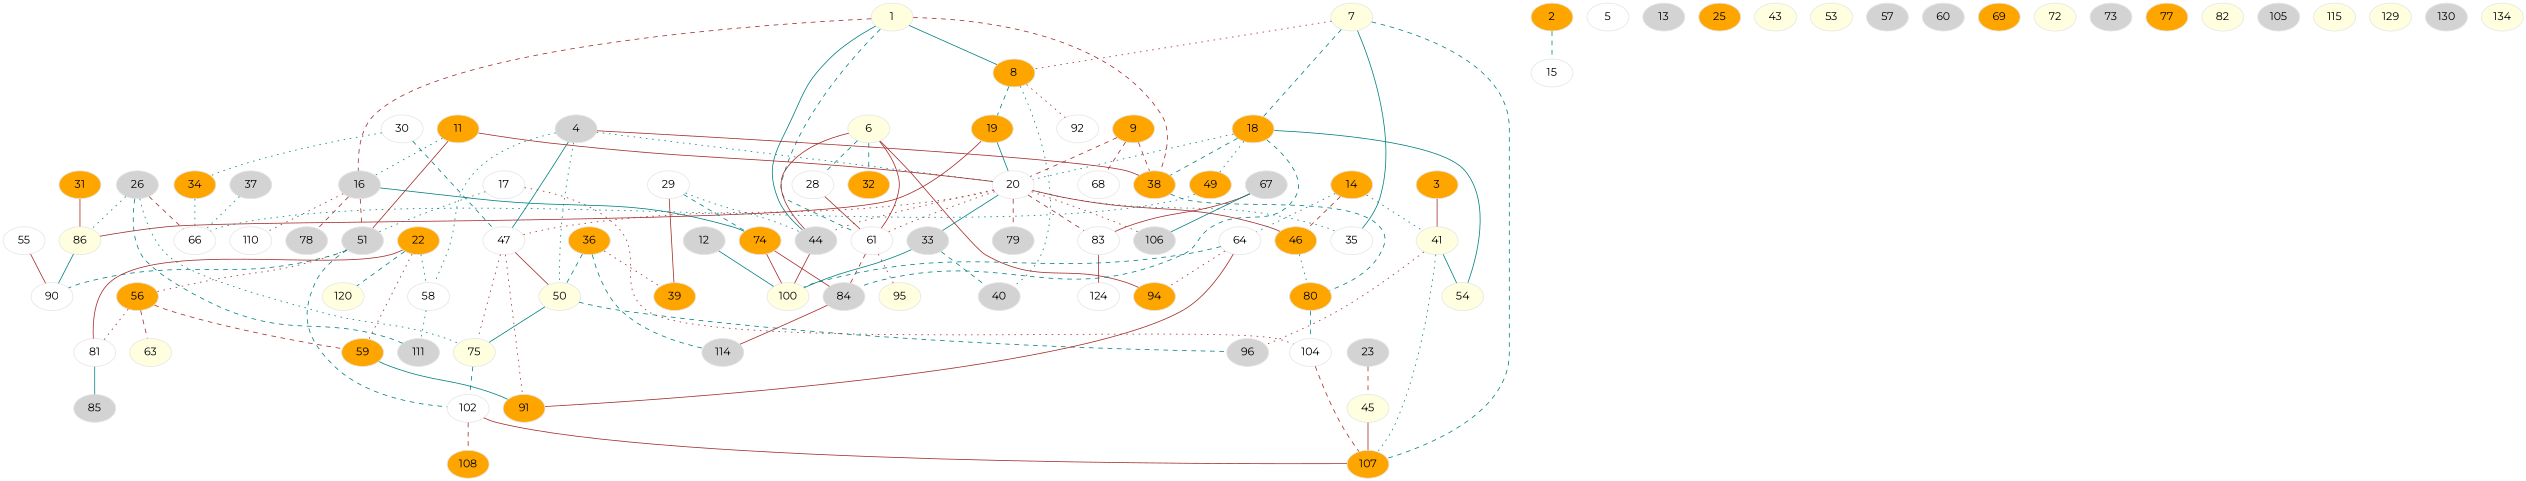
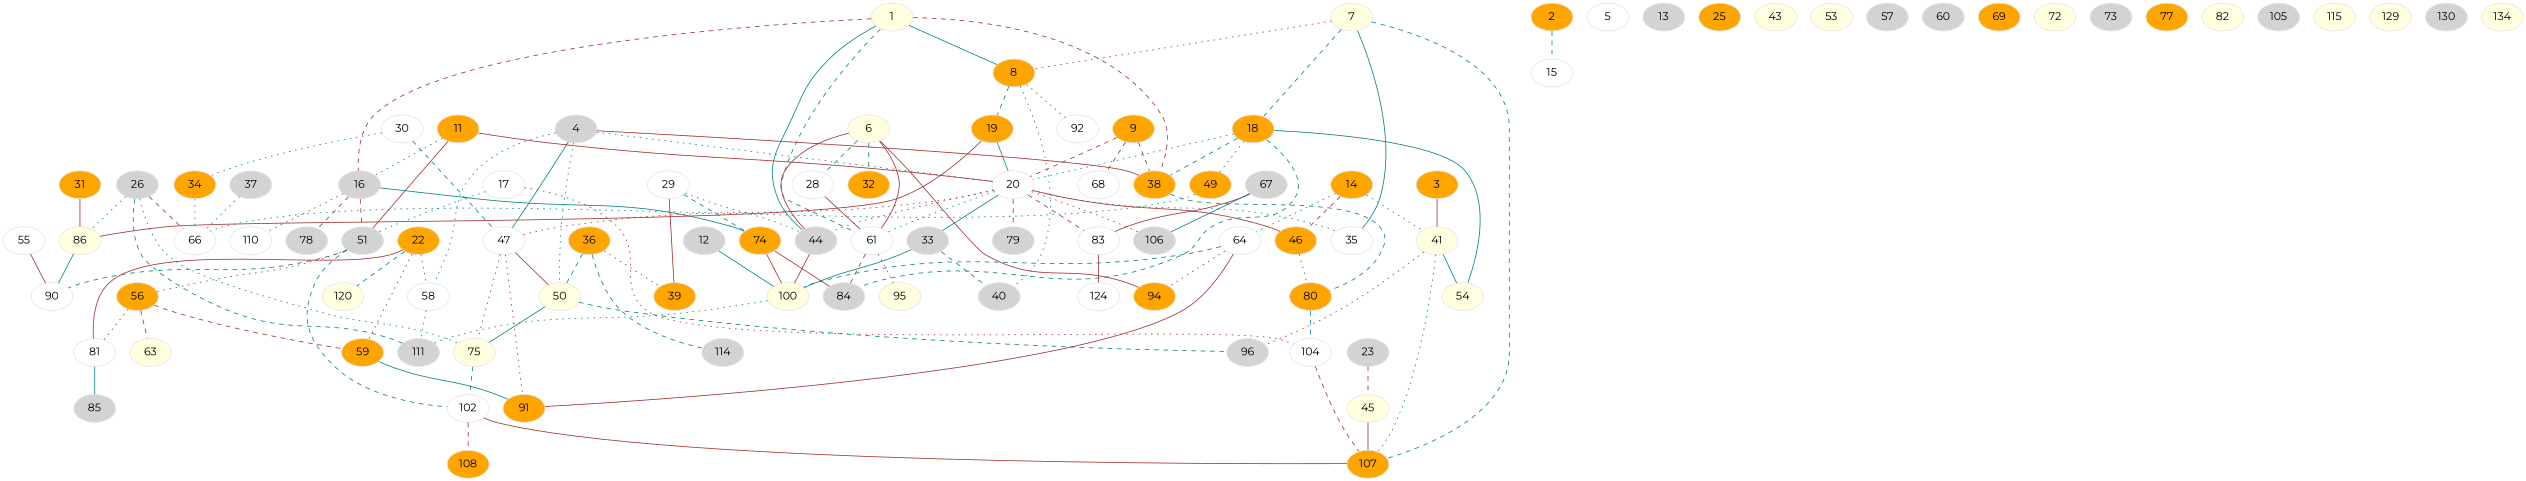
  graph {
    fontname=Montserrat
    node [color=gray90 fillcolor=orange fontname=Montserrat style=filled]
    edge [color=teal fontname=Montserrat style=solid]
    1 [fillcolor=lightyellow super="+10"]
    8 [super="+21+133"]
    16 [fillcolor=lightgrey super="+88+103"]
    38 [super="+42+93"]
    44 [fillcolor=lightgrey super="+131+117"]
    61 [fillcolor=white super="+99+109"]
    19
    40 [fillcolor=lightgrey]
    92 [fillcolor=white]
    51 [fillcolor=lightgrey super="+97+52"]
    74 [super="+123"]
    78 [fillcolor=lightgrey]
    110 [fillcolor=white]
    80
    100 [fillcolor=lightyellow]
    84 [fillcolor=lightgrey super="+87"]
    95 [fillcolor=lightyellow]
    15 [fillcolor=white]
    2
    41 [fillcolor=lightyellow super="+122"]
    107 [super="+116"]
    54 [fillcolor=lightyellow]
    96 [fillcolor=lightgrey]
    3
    20 [fillcolor=white super="+98+27+113+101"]
    47 [fillcolor=white super="+70"]
    35 [fillcolor=white]
    46
    33 [fillcolor=lightgrey]
    79 [fillcolor=lightgrey]
    83 [fillcolor=white]
    106 [fillcolor=lightgrey]
    4 [fillcolor=lightgrey]
    50 [fillcolor=lightyellow]
    58 [fillcolor=white]
    75 [fillcolor=lightyellow super="+132"]
    91
    111 [fillcolor=lightgrey]
    5 [fillcolor=white]
    6 [fillcolor=lightyellow super="+126"]
    28 [fillcolor=white]
    32
    94
    7 [fillcolor=lightyellow]
    18
    49
    86 [fillcolor=lightyellow]
    9
    68 [fillcolor=white]
    11 [super="+24+76"]
    56
    90 [fillcolor=white]
    102 [fillcolor=white super="+119"]
    12 [fillcolor=lightgrey super="+48"]
    13 [fillcolor=lightgrey]
    14
    64 [fillcolor=white]
    17 [fillcolor=white]
    104 [fillcolor=white]
    66 [fillcolor=white super="+89+112"]
    114 [fillcolor=lightgrey]
    124 [fillcolor=white]
    22
    59 [super="+121"]
    81 [fillcolor=white]
    120 [fillcolor=lightyellow]
    85 [fillcolor=lightgrey]
    23 [fillcolor=lightgrey]
    45 [fillcolor=lightyellow]
    25
    26 [fillcolor=lightgrey]
    29 [fillcolor=white super="+71"]
    39 [super="+62"]
    30 [fillcolor=white super="+65"]
    34
    31
    36
    37 [fillcolor=lightgrey]
    43 [fillcolor=lightyellow]
    63 [fillcolor=lightyellow]
    108
    53 [fillcolor=lightyellow]
    55 [fillcolor=white]
    57 [fillcolor=lightgrey]
    60 [fillcolor=lightgrey]
    67 [fillcolor=lightgrey]
    69
    72 [fillcolor=lightyellow]
    73 [fillcolor=lightgrey]
    77
    82 [fillcolor=lightyellow]
    105 [fillcolor=lightgrey]
    115 [fillcolor=lightyellow]
    129 [fillcolor=lightyellow]
    130 [fillcolor=lightgrey]
    134 [fillcolor=lightyellow]
    1 -- 8 [weight=2]
    1 -- 16 [color=brown style=dashed]
    1 -- 38 [color=brown style=dashed]
    1 -- 44
    1 -- 61 [style=dashed]
    8 -- 19 [style=dashed]
    8 -- 40 [style=dotted]
    8 -- 92 [color=brown style=dotted]
    16 -- 51 [color=brown style=dashed]
    16 -- 74
    16 -- 78 [color=brown style=dashed]
    16 -- 110 [color=brown style=dotted]
    38 -- 80 [style=dashed]
    44 -- 100 [color=brown weight=2]
    61 -- 84 [color=brown style=dashed]
    61 -- 95 [color=brown style=dotted]
    19 -- 20
    19 -- 86 [color=brown]
    51 -- 56 [color=brown style=dotted]
    51 -- 90 [style=dashed]
    51 -- 102 [style=dashed]
    74 -- 100 [color=brown]
    74 -- 84 [color=brown]
    80 -- 104 [style=dashed]
-   84 -- 114 [color=brown]
+   100 -- 111 [style=dotted]
    2 -- 15 [style=dashed]
    41 -- 107 [style=dotted]
    41 -- 54
    41 -- 96 [color=brown style=dotted]
    3 -- 41 [color=brown]
    20 -- 44 [color=brown style=dotted]
-   20 -- 61 [color=brown style=dotted weight=2]
+   20 -- 61 [style=dotted weight=2]
    20 -- 47 [color=brown style=dotted]
    20 -- 35 [style=dotted]
    20 -- 46 [color=brown]
    20 -- 33
    20 -- 79 [color=brown style=dashed]
    20 -- 83 [color=brown style=dashed]
    20 -- 106 [color=brown style=dotted]
    47 -- 50 [color=brown]
    47 -- 75 [color=brown style=dotted]
    47 -- 91 [color=brown style=dotted]
    46 -- 80 [style=dotted]
    33 -- 40 [style=dashed]
    33 -- 100
    83 -- 124 [color=brown]
    4 -- 38 [color=brown]
    4 -- 20 [style=dotted]
    4 -- 47
    4 -- 50 [style=dotted]
    4 -- 58 [style=dotted]
    50 -- 96 [style=dashed]
    50 -- 75
    58 -- 111 [style=dotted]
    75 -- 102 [style=dashed]
    6 -- 44 [color=brown]
    6 -- 61 [color=brown]
    6 -- 28 [style=dashed]
    6 -- 32 [style=dashed]
    6 -- 94 [color=brown]
    28 -- 61 [color=brown]
    7 -- 8 [color=brown style=dotted]
    7 -- 107 [style=dashed]
    7 -- 35
    7 -- 18 [style=dashed]
    18 -- 38 [style=dashed]
    18 -- 84 [style=dashed]
    18 -- 54
    18 -- 20 [style=dotted]
    18 -- 49 [style=dotted]
    49 -- 66 [style=dotted]
    86 -- 90
    9 -- 38 [color=brown style=dashed]
    9 -- 20 [color=brown style=dashed]
    9 -- 68 [color=brown style=dashed]
    11 -- 16 [style=dotted]
    11 -- 51 [color=brown]
    11 -- 20 [color=brown]
    56 -- 59 [color=brown style=dashed]
    56 -- 81 [color=brown style=dotted]
    56 -- 63 [color=brown style=dashed]
    102 -- 107 [color=brown]
    102 -- 108 [color=brown style=dashed]
    12 -- 100
    14 -- 41 [style=dotted]
    14 -- 46 [color=brown style=dashed]
    14 -- 64 [style=dotted]
    64 -- 100 [style=dashed]
    64 -- 91 [color=brown]
    64 -- 94 [color=brown style=dotted]
    17 -- 51 [style=dotted]
    17 -- 104 [color=brown style=dotted]
    104 -- 107 [color=brown style=dashed]
    22 -- 58 [style=dotted]
    22 -- 59 [color=brown style=dotted]
    22 -- 81 [color=brown]
    22 -- 120 [style=dashed]
    59 -- 91
    81 -- 85
    23 -- 45 [color=brown style=dashed]
    45 -- 107 [color=brown]
    26 -- 75 [style=dotted]
    26 -- 111 [style=dashed]
    26 -- 86 [style=dotted]
    26 -- 66 [color=brown style=dashed]
    29 -- 44 [style=dotted]
    29 -- 74 [style=dashed]
    29 -- 39 [color=brown]
    30 -- 47 [style=dashed]
    30 -- 34 [style=dotted]
    34 -- 66 [style=dotted]
    31 -- 86 [color=brown]
    36 -- 50 [style=dashed]
    36 -- 114 [style=dashed]
    36 -- 39 [color=brown style=dotted]
    37 -- 66 [style=dotted]
    55 -- 90 [color=brown]
    67 -- 83 [color=brown]
    67 -- 106
  }
